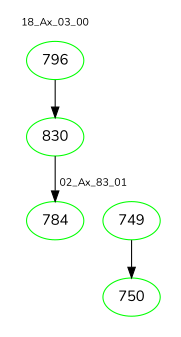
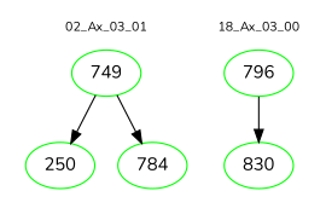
  digraph {
    fontname=Nunito
    node [color=green fontname=Nunito]
    edge [color=black fontname=Nunito]
    n1 [label=749]
-   n2 [label=750]
+   n2 [label=250]
    n3 [label=784]
    n4 [label=796]
    n5 [label=830]
    subgraph cluster_1 {
      color=white
      fontsize=10
-     label="02_Ax_83_01"
+     label="02_Ax_03_01"
      n1
      n2
      n3
    }
    subgraph cluster_2 {
      color=white
      fontsize=10
      label="18_Ax_03_00"
      n4
      n5
    }
    n1 -> n2
-   n5 -> n3
+   n1 -> n3
    n4 -> n5
  }
